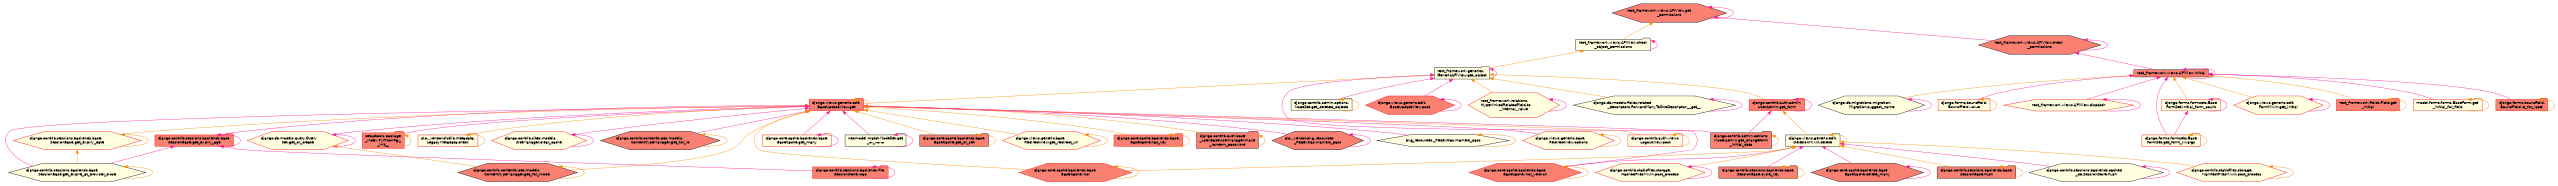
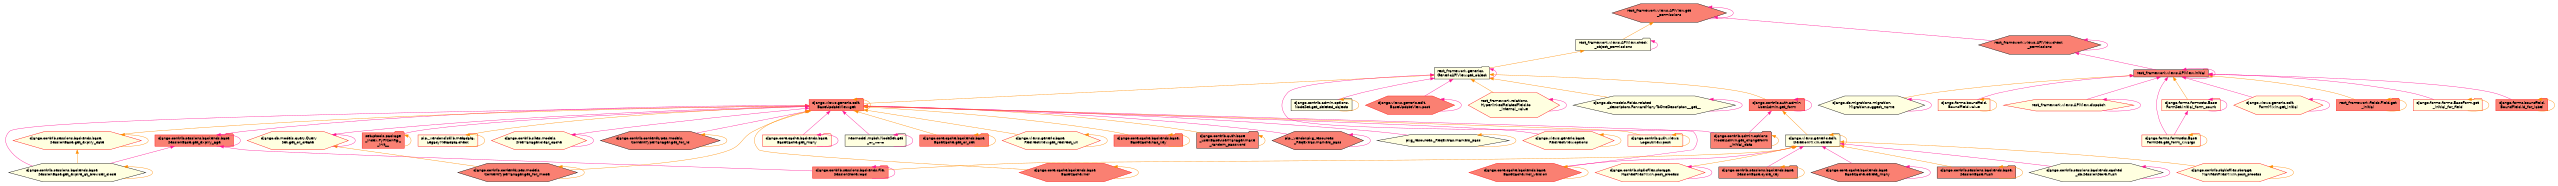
  digraph {
    rankdir=TB
    node [color=red fillcolor=lightyellow fontname=Helvetica fontsize=10 shape=folder style=filled]
    edge [color=deeppink dir=back fontname=Helvetica fontsize=10 labelfontname=Helvetica labelfontsize=10 style=solid]
    n1 [color=black fillcolor=salmon fontcolor=black height=0.2 label="rest_framework.views.APIView.get\l_permissions" shape=hexagon width=0.4]
    n2 [color=black height=0.2 label="rest_framework.views.APIView.check\l_object_permissions" width=0.4]
    n3 [color=black fillcolor=salmon height=0.2 label="rest_framework.views.APIView.check\l_permissions" shape=hexagon width=0.4]
    n4 [color=black height=0.2 label="rest_framework.generics.\lGenericAPIView.get_object" width=0.4]
    n5 [color=black fillcolor=salmon height=0.2 label="rest_framework.views.APIView.initial" width=0.4]
    n6 [color=black height=0.2 label="django.db.models.fields.related\l_descriptors.ForwardManyToOneDescriptor.__get__" shape=hexagon width=0.4]
    n7 [fillcolor=salmon height=0.2 label="django.views.generic.edit.\lBaseUpdateView.get" width=0.4]
    n8 [color=black fillcolor=salmon height=0.2 label="django.contrib.admin.options.\lModelAdmin.get_changeform\l_initial_data" width=0.4]
    n9 [color=black height=0.2 label="django.contrib.admin.options.\lNodeSet.get_deleted_objects" width=0.4]
    n10 [fillcolor=salmon height=0.2 label="django.contrib.auth.admin.\lUserAdmin.get_form" width=0.4]
    n11 [fillcolor=salmon height=0.2 label="django.views.generic.edit.\lBaseUpdateView.post" shape=hexagon width=0.4]
    n12 [height=0.2 label="rest_framework.relations.\lHyperlinkedRelatedField.to\l_internal_value" shape=hexagon width=0.4]
    n13 [color=black height=0.2 label="django.views.generic.edit.\lDeletionMixin.delete" width=0.4]
    n14 [color=black fillcolor=salmon height=0.2 label="django.contrib.sessions.backends.base.\lSessionBase.cycle_key" width=0.4]
    n15 [color=black fillcolor=salmon height=0.2 label="django.core.cache.backends.base.\lBaseCache.delete_many" shape=hexagon width=0.4]
    n16 [color=black fillcolor=salmon height=0.2 label="django.contrib.sessions.backends.base.\lSessionBase.flush" width=0.4]
    n17 [color=black height=0.2 label="django.contrib.sessions.backends.cached\l_db.SessionStore.flush" shape=hexagon width=0.4]
    n18 [fillcolor=salmon height=0.2 label="django.core.cache.backends.base.\lBaseCache.incr_version" shape=hexagon width=0.4]
    n19 [fillcolor=salmon height=0.2 label="django.contrib.sessions.backends.file.\lSessionStore.load" width=0.4]
    n20 [height=0.2 label="django.contrib.staticfiles.storage.\lManifestFilesMixin.post_process" shape=hexagon width=0.4]
    n21 [height=0.2 label="django.contrib.staticfiles.storage.\lHashedFilesMixin.post_process" shape=hexagon width=0.4]
    n22 [fillcolor=salmon height=0.2 label="setuptools.package\l_index.PyPIConfig._\l_init__" width=0.4]
    n23 [height=0.2 label="pip._vendor.distlib.metadata.\lLegacyMetadata.check" width=0.4]
    n24 [height=0.2 label="django.contrib.sites.models.\lSiteManager.clear_cache" shape=hexagon width=0.4]
    n25 [color=black height=0.2 label="django.contrib.sessions.backends.base.\lSessionBase.get_expire_at_browser_close" shape=hexagon width=0.4]
    n26 [fillcolor=salmon height=0.2 label="django.contrib.sessions.backends.base.\lSessionBase.get_expiry_age" width=0.4]
    n27 [height=0.2 label="django.contrib.sessions.backends.base.\lSessionBase.get_expiry_date" shape=hexagon width=0.4]
    n28 [color=black fillcolor=salmon height=0.2 label="django.contrib.contenttypes.models.\lContentTypeManager.get_for_id" shape=hexagon width=0.4]
    n29 [color=black fillcolor=salmon height=0.2 label="django.contrib.contenttypes.models.\lContentTypeManager.get_for_model" shape=hexagon width=0.4]
    n30 [height=0.2 label="django.core.cache.backends.base.\lBaseCache.get_many" width=0.4]
    n31 [height=0.2 label="django.db.models.query.Query\lSet.get_or_create" shape=hexagon width=0.4]
    n32 [color=black height=0.2 label="neomodel.match.NodeSet.get\l_or_none" width=0.4]
-   n33 [color=black fillcolor=salmon height=0.2 label="django.core.cache.backends.base.\lBaseCache.get_or_set" width=0.4]
+   n33 [fillcolor=salmon height=0.2 label="django.core.cache.backends.base.\lBaseCache.get_or_set" width=0.4]
    n34 [height=0.2 label="django.views.generic.base.\lRedirectView.get_redirect_url" shape=hexagon width=0.4]
    n35 [fillcolor=salmon height=0.2 label="django.core.cache.backends.base.\lBaseCache.has_key" width=0.4]
    n36 [fillcolor=salmon height=0.2 label="django.core.cache.backends.base.\lBaseCache.incr" shape=hexagon width=0.4]
    n37 [color=black fillcolor=salmon height=0.2 label="django.contrib.auth.base\l_user.BaseUserManager.make\l_random_password" width=0.4]
    n38 [color=black fillcolor=salmon height=0.2 label="pip._vendor.pkg_resources.\l_ReqExtras.markers_pass" shape=hexagon width=0.4]
    n39 [color=black height=0.2 label="pkg_resources._ReqExtras.markers_pass" shape=hexagon width=0.4]
    n40 [height=0.2 label="django.views.generic.base.\lRedirectView.options" shape=hexagon width=0.4]
    n41 [height=0.2 label="django.contrib.auth.views.\lLogoutView.post" width=0.4]
    n42 [height=0.2 label="rest_framework.views.APIView.dispatch" shape=hexagon width=0.4]
    n43 [height=0.2 label="django.forms.formsets.Base\lFormSet.get_form_kwargs" width=0.4]
    n44 [height=0.2 label="django.views.generic.edit.\lFormMixin.get_initial" shape=hexagon width=0.4]
    n45 [fillcolor=salmon height=0.2 label="rest_framework.fields.Field.get\l_initial" width=0.4]
-   n46 [height=0.2 label="model.forms.forms.BaseForm.get\l_initial_for_field" width=0.4]
+   n46 [height=0.2 label="django.forms.forms.BaseForm.get\l_initial_for_field" width=0.4]
    n47 [fillcolor=salmon height=0.2 label="django.forms.boundfield.\lBoundField.id_for_label" width=0.4]
    n48 [height=0.2 label="django.forms.formsets.Base\lFormSet.initial_form_count" width=0.4]
    n49 [color=black height=0.2 label="django.db.migrations.migration.\lMigration.suggest_name" shape=hexagon width=0.4]
    n50 [height=0.2 label="django.forms.boundfield.\lBoundField.value" width=0.4]
    n1 -> n1
    n1 -> n2 [color=darkorange]
    n1 -> n3
    n2 -> n2
    n2 -> n4 [color=darkorange]
    n3 -> n3
    n3 -> n5
    n4 -> n4
    n4 -> n6 [color=darkorange]
    n4 -> n7 [color=darkorange]
    n4 -> n8
    n4 -> n9
    n4 -> n10 [color=darkorange]
    n4 -> n11
    n4 -> n12 [color=darkorange]
    n5 -> n5
    n5 -> n42
    n5 -> n43
-   n5 -> n44 [color=darkorange]
+   n5 -> n44
    n5 -> n45 [color=darkorange]
    n5 -> n46
    n5 -> n47
    n5 -> n48 [color=darkorange]
    n5 -> n49 [color=darkorange]
    n5 -> n50
    n6 -> n6
    n7 -> n7 [color=darkorange]
    n7 -> n18
    n7 -> n22
    n7 -> n23 [color=darkorange]
    n7 -> n24
    n7 -> n25
    n7 -> n26
    n7 -> n27 [color=darkorange]
    n7 -> n28
    n7 -> n29 [color=darkorange]
    n7 -> n30
    n7 -> n31
    n7 -> n32
    n7 -> n33 [color=darkorange]
    n7 -> n34 [color=darkorange]
    n7 -> n35 [color=darkorange]
    n7 -> n36 [color=darkorange]
    n7 -> n37 [color=darkorange]
    n7 -> n38
    n7 -> n39
    n7 -> n40
    n7 -> n41 [color=darkorange]
    n8 -> n8 [color=darkorange]
    n9 -> n9 [color=darkorange]
    n10 -> n8
    n10 -> n10
    n10 -> n13 [color=darkorange]
    n11 -> n11
    n12 -> n12
    n13 -> n13 [color=darkorange]
    n13 -> n14
    n13 -> n15
    n13 -> n16 [color=darkorange]
    n13 -> n17
    n13 -> n18
-   n13 -> n36 [color=darkorange]
+   n13 -> n19 [color=darkorange]
    n13 -> n20 [color=darkorange]
    n13 -> n21 [color=darkorange]
    n14 -> n14 [color=darkorange]
    n15 -> n15
    n16 -> n16 [color=darkorange]
    n17 -> n17
    n18 -> n18 [color=darkorange]
    n19 -> n19
    n20 -> n20 [color=darkorange]
    n21 -> n21
    n22 -> n22 [color=darkorange]
    n23 -> n23 [color=darkorange]
    n24 -> n24
    n25 -> n25 [color=darkorange]
    n26 -> n19
    n26 -> n25
    n26 -> n26
    n27 -> n25 [color=darkorange]
    n27 -> n27 [color=darkorange]
    n28 -> n28 [color=darkorange]
    n29 -> n29 [color=darkorange]
    n30 -> n30
    n31 -> n29 [color=darkorange]
    n31 -> n31
    n32 -> n32
    n33 -> n33 [color=darkorange]
    n34 -> n34 [color=darkorange]
    n35 -> n35 [color=darkorange]
    n36 -> n36 [color=darkorange]
    n37 -> n37 [color=darkorange]
    n38 -> n38
    n39 -> n39 [color=darkorange]
    n40 -> n40 [color=darkorange]
    n41 -> n41 [color=darkorange]
    n42 -> n42
    n43 -> n43 [color=darkorange]
    n44 -> n44
    n45 -> n45 [color=darkorange]
    n46 -> n46 [color=darkorange]
    n47 -> n47 [color=darkorange]
    n48 -> n43
    n48 -> n48
    n49 -> n49
    n50 -> n50 [color=darkorange]
  }
